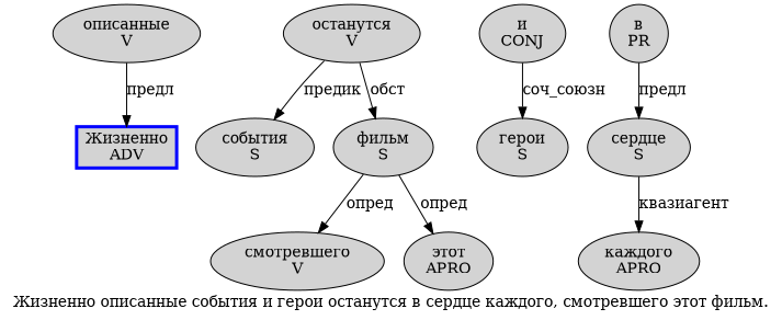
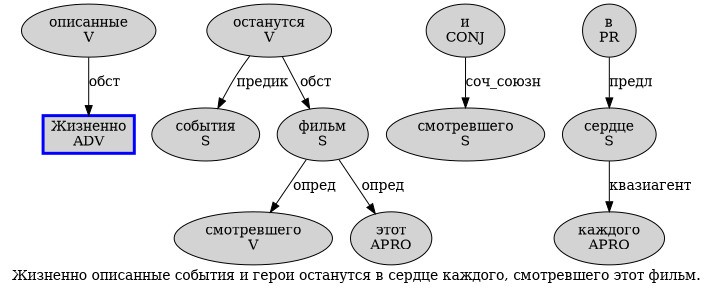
  digraph {
    label="Жизненно описанные события и герои останутся в сердце каждого, смотревшего этот фильм."
    node [fillcolor=lightgray penwidth=1 shape=ellipse style=filled]
    n1 [color=blue label="Жизненно\nADV" penwidth=3 shape=box]
    n2 [label="описанные\nV"]
    n3 [label="события\nS"]
    n4 [label="и\nCONJ"]
-   n5 [label="герои\nS"]
+   n5 [label="смотревшего\nS"]
    n6 [label="останутся\nV"]
    n7 [label="фильм\nS"]
    n8 [label="в\nPR"]
    n9 [label="сердце\nS"]
    n10 [label="смотревшего\nV"]
    n11 [label="этот\nAPRO"]
    n12 [label="каждого\nAPRO"]
-   n2 -> n1 [label="предл"]
+   n2 -> n1 [label="обст"]
    n4 -> n5 [label="соч_союзн"]
    n6 -> n3 [label="предик"]
    n6 -> n7 [label="обст"]
    n7 -> n10 [label="опред"]
    n7 -> n11 [label="опред"]
    n8 -> n9 [label="предл"]
    n9 -> n12 [label="квазиагент"]
  }
